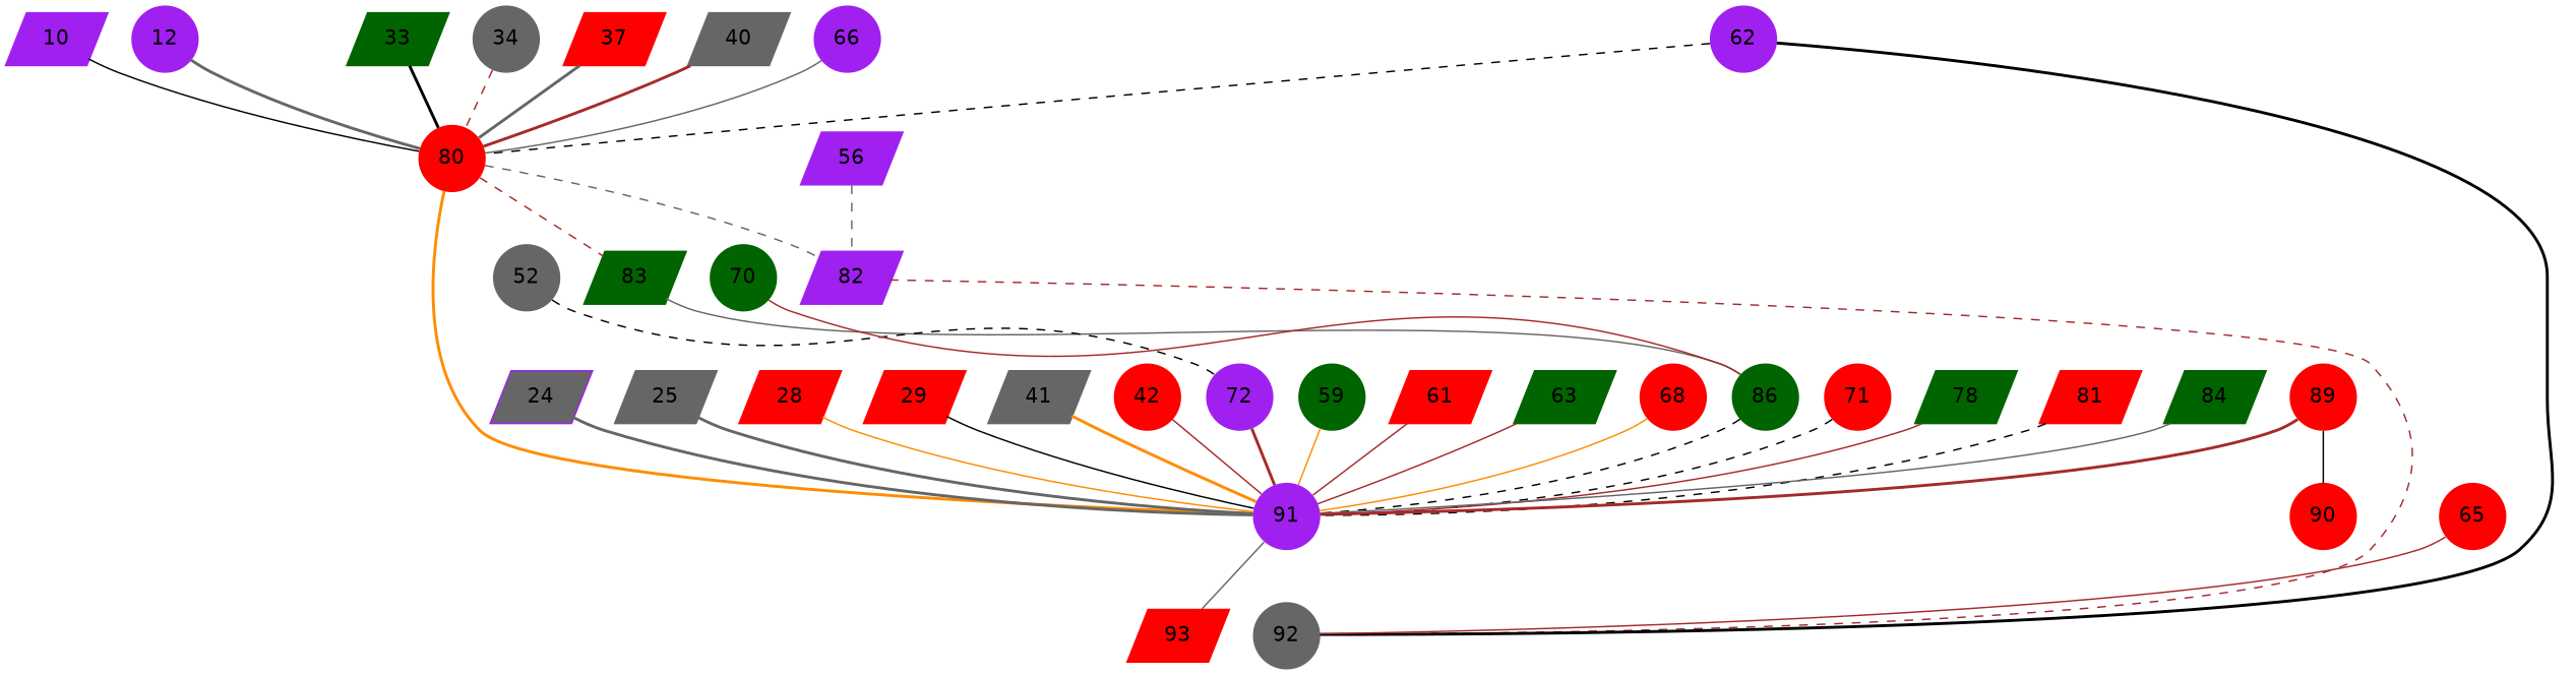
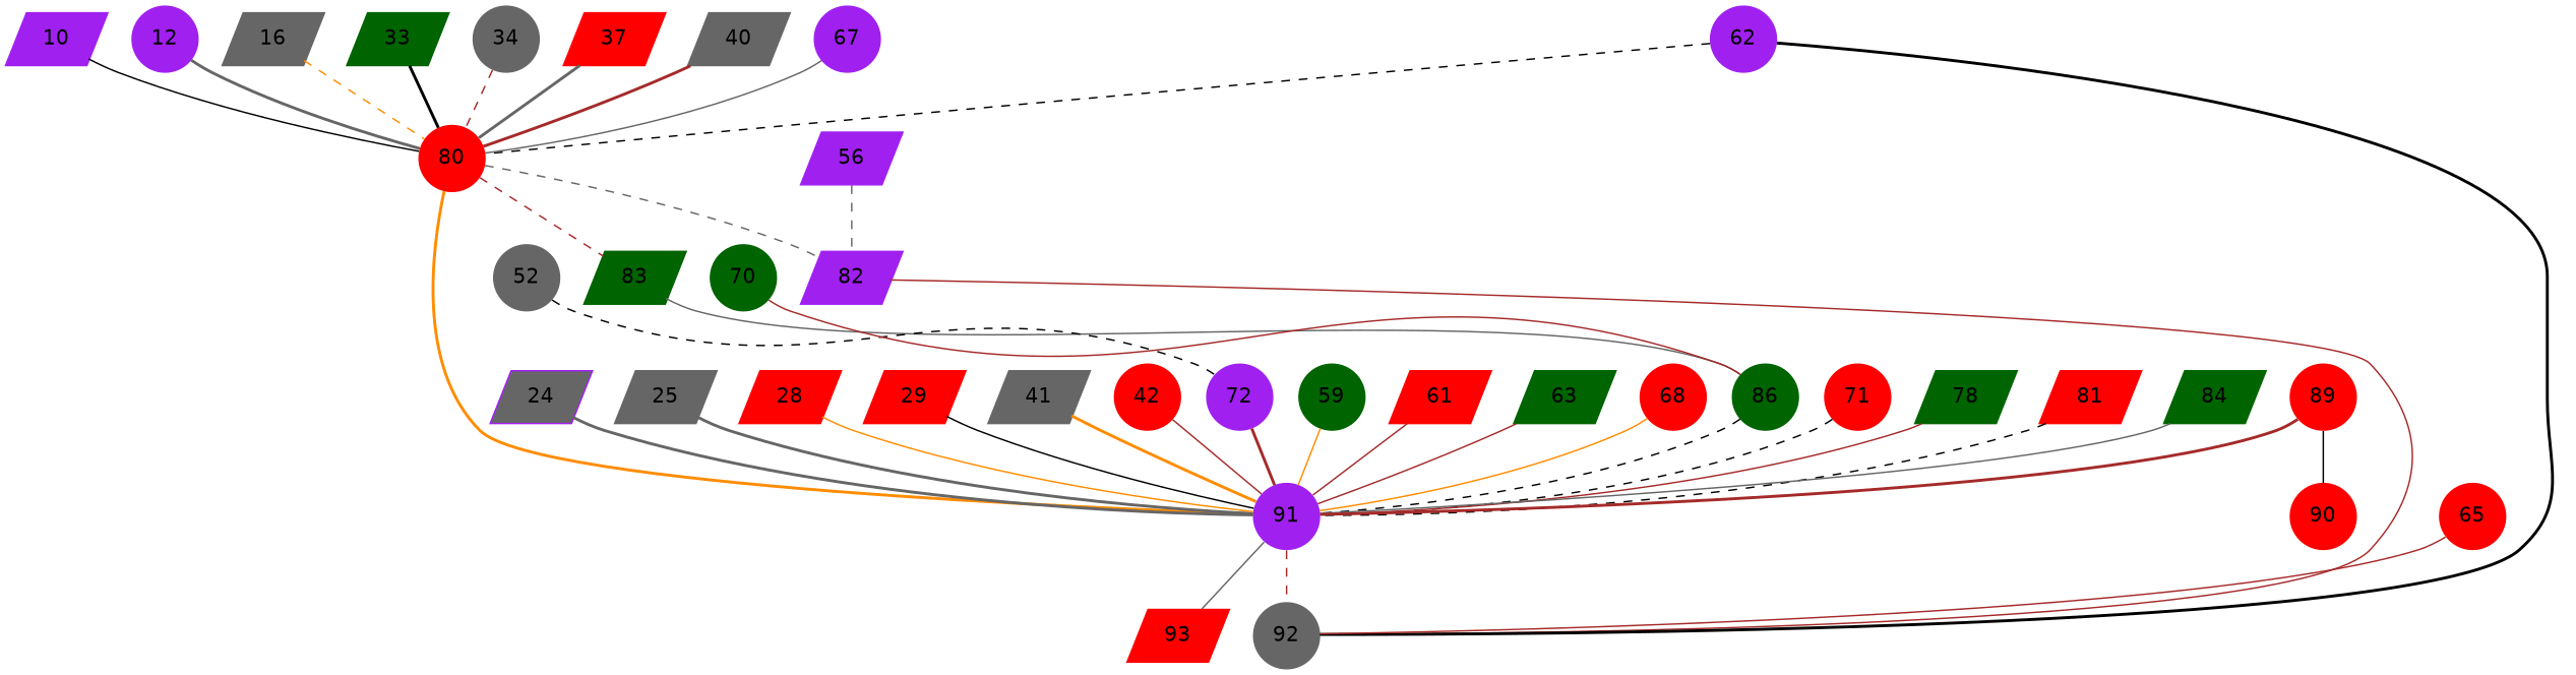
  graph {
    fontname="DejaVu Sans"
    node [color=red fontname="DejaVu Sans" shape=parallelogram style=filled]
    edge [color=brown fontname="DejaVu Sans" style=solid]
    80 [shape=circle super="+47+49+53+79+38+60"]
    91 [color=purple shape=circle super="+69+45+58+44+1+74+5+17+22+23"]
    82 [color=purple super="+77+64"]
    83 [color=darkgreen]
    10 [color=purple]
    12 [color=purple shape=circle]
+   16 [color=gray40]
    92 [color=gray40 shape=circle super="+54+88"]
    93
    24 [color=purple fillcolor=gray40]
    25 [color=gray40]
    28
    29
    33 [color=darkgreen]
    34 [color=gray40 shape=circle]
    37
    40 [color=gray40]
    41 [color=gray40]
    42 [shape=circle]
    52 [color=gray40 shape=circle]
    72 [color=purple shape=circle]
    56 [color=purple]
    59 [color=darkgreen shape=circle]
    61
    62 [color=purple shape=circle]
    63 [color=darkgreen]
    65 [shape=circle]
-   66 [color=purple shape=circle]
+   66 [color=purple shape=circle label=67]
    68 [shape=circle]
    70 [color=darkgreen shape=circle super="+57"]
    86 [color=darkgreen shape=circle super="+43+50+75"]
    71 [shape=circle]
    78 [color=darkgreen super="+14+21+46"]
    81 [super="+18"]
    84 [color=darkgreen]
    89 [shape=circle super="+87"]
    90 [shape=circle]
    80 -- 91 [color=darkorange style=bold weight=18]
    80 -- 82 [color=gray40 style=dashed weight=4]
    80 -- 83 [style=dashed]
+   91 -- 92 [style=dashed weight=8]
    91 -- 93 [color=gray40]
-   82 -- 92 [style=dashed]
+   82 -- 92
    83 -- 86 [color=gray40]
    10 -- 80 [color=black]
    12 -- 80 [color=gray40 style=bold]
+   16 -- 80 [color=darkorange style=dashed]
    24 -- 91 [color=gray40 style=bold]
    25 -- 91 [color=gray40 style=bold]
    28 -- 91 [color=darkorange]
    29 -- 91 [color=black]
    33 -- 80 [color=black style=bold]
    34 -- 80 [style=dashed]
    37 -- 80 [color=gray40 style=bold]
    40 -- 80 [style=bold]
    41 -- 91 [color=darkorange style=bold]
    42 -- 91
    52 -- 72 [color=black style=dashed]
    72 -- 91 [style=bold]
    56 -- 82 [color=gray40 style=dashed]
    59 -- 91 [color=darkorange]
    61 -- 91
    62 -- 80 [color=black style=dashed]
    62 -- 92 [color=black style=bold]
    63 -- 91
    65 -- 92
    66 -- 80 [color=gray40]
    68 -- 91 [color=darkorange]
    70 -- 86
    86 -- 91 [color=black style=dashed weight=8]
    71 -- 91 [color=black style=dashed]
    78 -- 91
    81 -- 91 [color=black style=dashed weight=2]
    84 -- 91 [color=gray40]
    89 -- 91 [style=bold weight=5]
    89 -- 90 [color=black]
  }
